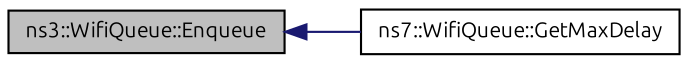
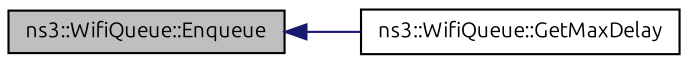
  digraph {
    rankdir=LR
    fontname=Ubuntu
    node [color=black fontname=Ubuntu fontsize=10 shape=record style=filled]
    n1 [fillcolor=grey75 fontcolor=black height=0.2 label="ns3::WifiQueue::Enqueue" width=0.4]
-   n2 [fillcolor=white height=0.2 label="ns7::WifiQueue::GetMaxDelay" width=0.4]
+   n2 [fillcolor=white height=0.2 label="ns3::WifiQueue::GetMaxDelay" width=0.4]
    n1 -> n2 [color=midnightblue dir=back fontname=Ubuntu fontsize=10 labelfontname=Helvetica labelfontsize=10 style=solid]
  }
